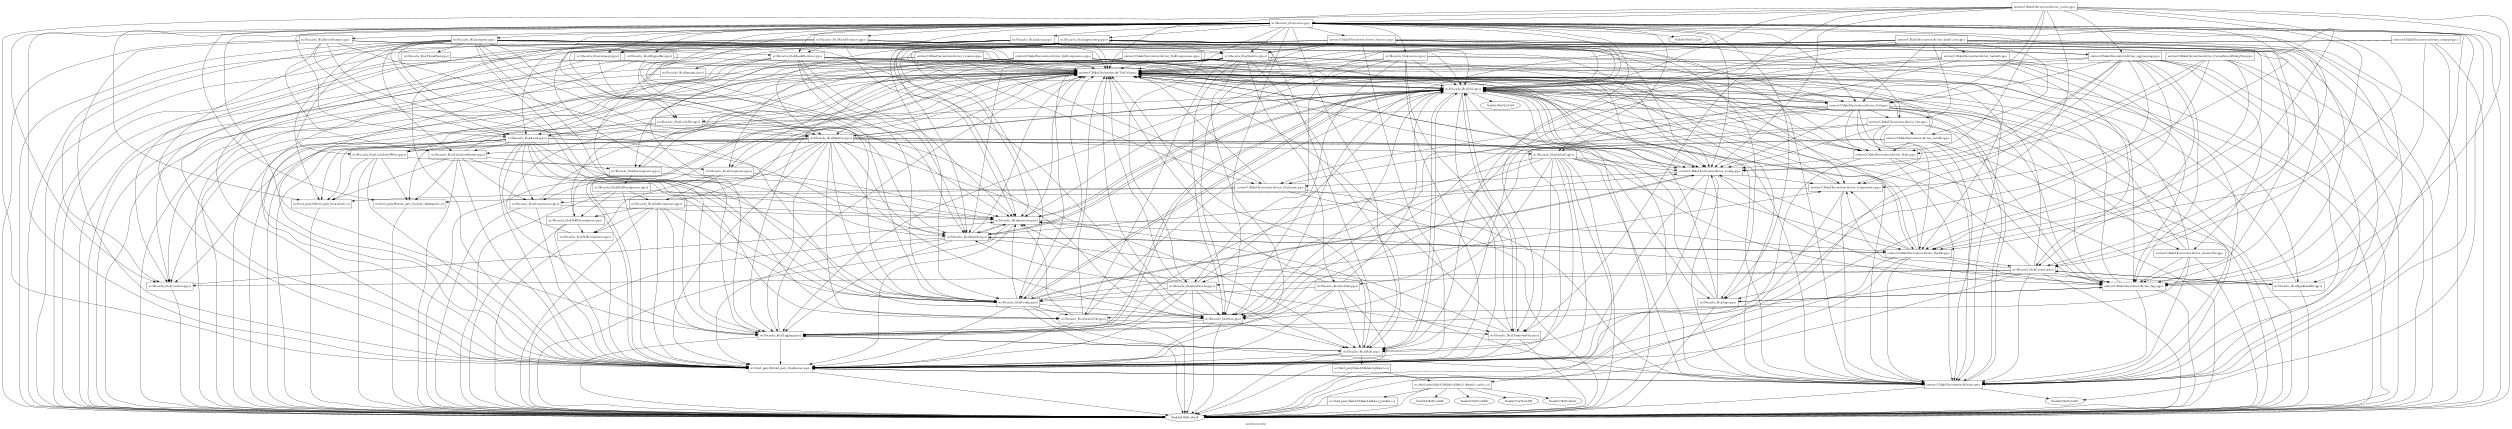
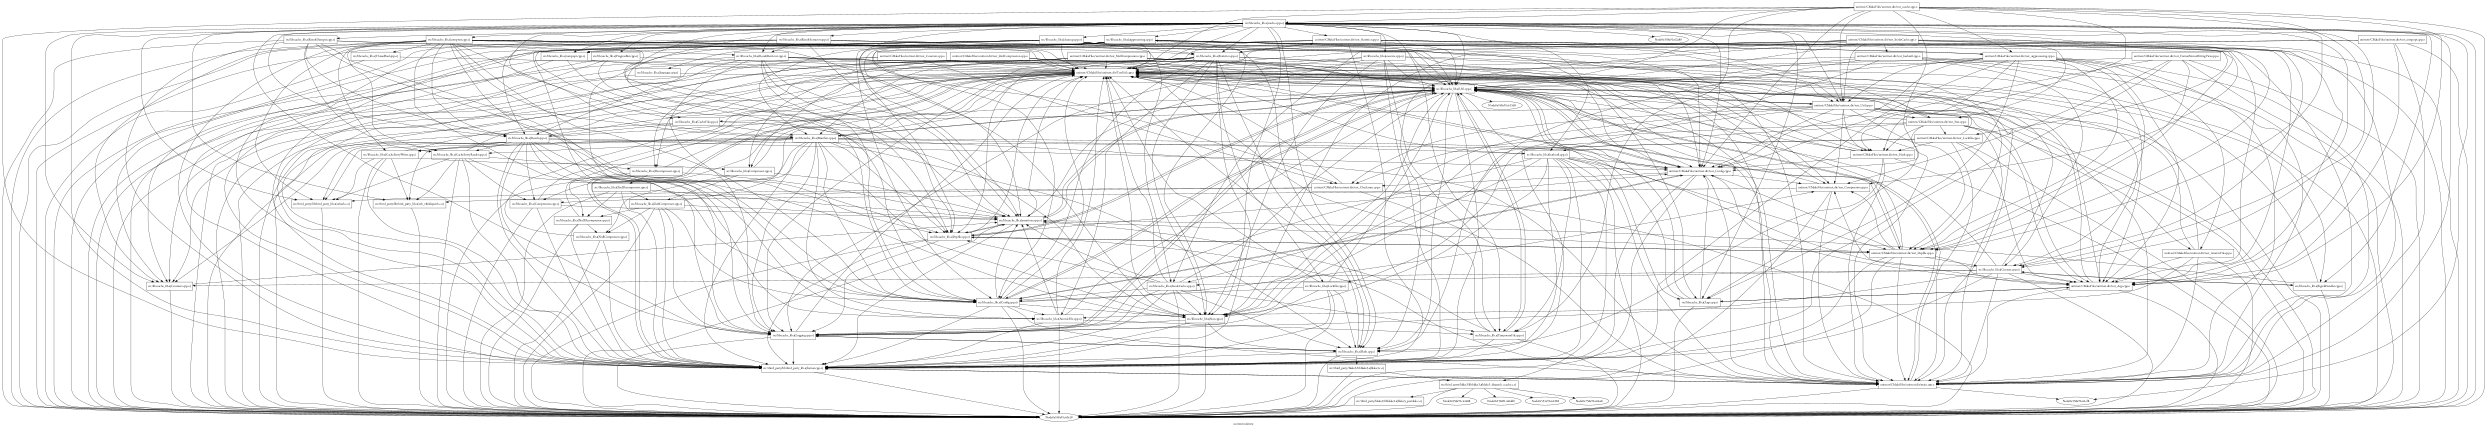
  digraph {
    fontname="EB Garamond"
    label="unittest/unittest"
    node [fontname="EB Garamond" shape=record]
    edge [fontname="EB Garamond"]
    n1 [label="{unittest/CMakeFiles/unittest.dir/TestUtil.cpp.o}"]
    Node0x558a91c60e18 [shape=""]
    n3 [label="{src/libccache_lib.a(Util.cpp.o)}"]
    n4 [label="{src/third_party/libthird_party_lib.a(format.cpp.o)}"]
    n5 [label="{unittest/CMakeFiles/unittest.dir/main.cpp.o}"]
    n6 [label="{unittest/CMakeFiles/unittest.dir/test_Config.cpp.o}"]
    n7 [label="{src/libccache_lib.a(Config.cpp.o)}"]
    n8 [label="{unittest/CMakeFiles/unittest.dir/test_Depfile.cpp.o}"]
    n9 [label="{src/libccache_lib.a(Depfile.cpp.o)}"]
    n10 [label="{src/libccache_lib.a(Hash.cpp.o)}"]
    n11 [label="{src/libccache_lib.a(Stat.cpp.o)}"]
    n12 [label="{unittest/CMakeFiles/unittest.dir/test_Util.cpp.o}"]
    n13 [label="{src/libccache_lib.a(TemporaryFile.cpp.o)}"]
    n14 [label="{src/libccache_lib.a(assertions.cpp.o)}"]
    n15 [label="{src/libccache_lib.a(Manifest.cpp.o)}"]
    n16 [label="{src/libccache_lib.a(Logging.cpp.o)}"]
    Node0x558a91c61568 [shape=""]
    Node0x558a91c61ef8 [shape=""]
    n19 [label="{unittest/CMakeFiles/unittest.dir/test_Args.cpp.o}"]
    n20 [label="{unittest/CMakeFiles/unittest.dir/test_Checksum.cpp.o}"]
    n21 [label="{unittest/CMakeFiles/unittest.dir/test_Compression.cpp.o}"]
    n22 [label="{src/libccache_lib.a(AtomicFile.cpp.o)}"]
    n23 [label="{src/libccache_lib.a(Context.cpp.o)}"]
    n24 [label="{src/third_party/blake3/libblake3.a(blake3.c.o)}"]
    n25 [label="{unittest/CMakeFiles/unittest.dir/test_AtomicFile.cpp.o}"]
    n26 [label="{unittest/CMakeFiles/unittest.dir/test_Hash.cpp.o}"]
    n27 [label="{unittest/CMakeFiles/unittest.dir/test_Stat.cpp.o}"]
    n28 [label="{src/libccache_lib.a(CacheFile.cpp.o)}"]
    n29 [label="{src/third_party/libthird_party_lib.a(xxhash.c.o)}"]
    n30 [label="{src/third_party/libthird_party_lib.a(xxh_x86dispatch.c.o)}"]
    n31 [label="{src/libccache_lib.a(Compression.cpp.o)}"]
    n32 [label="{src/libccache_lib.a(hashutil.cpp.o)}"]
    n33 [label="{src/libccache_lib.a(CacheEntryReader.cpp.o)}"]
    n34 [label="{src/libccache_lib.a(CacheEntryWriter.cpp.o)}"]
    n35 [label="{src/libccache_lib.a(Args.cpp.o)}"]
    n36 [label="{unittest/CMakeFiles/unittest.dir/test_Counters.cpp.o}"]
    n37 [label="{src/libccache_lib.a(Counters.cpp.o)}"]
    n38 [label="{src/libccache_lib.a(InodeCache.cpp.o)}"]
    n39 [label="{src/libccache_lib.a(SignalHandler.cpp.o)}"]
    n40 [label="{unittest/CMakeFiles/unittest.dir/test_FormatNonstdStringView.cpp.o}"]
    n41 [label="{src/third_party/blake3/libblake3.a(blake3_dispatch_ccache.c.o)}"]
    n42 [label="{unittest/CMakeFiles/unittest.dir/test_Lockfile.cpp.o}"]
    n43 [label="{src/libccache_lib.a(Lockfile.cpp.o)}"]
    n44 [label="{unittest/CMakeFiles/unittest.dir/test_NullCompression.cpp.o}"]
    n45 [label="{src/libccache_lib.a(Compressor.cpp.o)}"]
    n46 [label="{src/libccache_lib.a(Decompressor.cpp.o)}"]
    n47 [label="{src/libccache_lib.a(NullCompressor.cpp.o)}"]
    n48 [label="{src/libccache_lib.a(ZstdCompressor.cpp.o)}"]
    n49 [label="{src/libccache_lib.a(NullDecompressor.cpp.o)}"]
    n50 [label="{src/libccache_lib.a(ZstdDecompressor.cpp.o)}"]
    n51 [label="{unittest/CMakeFiles/unittest.dir/test_Statistics.cpp.o}"]
    n52 [label="{src/libccache_lib.a(Statistics.cpp.o)}"]
    n53 [label="{src/libccache_lib.a(Result.cpp.o)}"]
    n54 [label="{unittest/CMakeFiles/unittest.dir/test_ZstdCompression.cpp.o}"]
    n55 [label="{unittest/CMakeFiles/unittest.dir/test_argprocessing.cpp.o}"]
    n56 [label="{src/libccache_lib.a(argprocessing.cpp.o)}"]
    n57 [label="{src/libccache_lib.a(compopt.cpp.o)}"]
    n58 [label="{src/libccache_lib.a(language.cpp.o)}"]
    n59 [label="{unittest/CMakeFiles/unittest.dir/test_ccache.cpp.o}"]
    n60 [label="{src/libccache_lib.a(ccache.cpp.o)}"]
    n61 [label="{src/libccache_lib.a(ProgressBar.cpp.o)}"]
    n62 [label="{src/libccache_lib.a(ResultRetriever.cpp.o)}"]
    n63 [label="{src/libccache_lib.a(ResultDumper.cpp.o)}"]
    n64 [label="{src/libccache_lib.a(ResultExtractor.cpp.o)}"]
    n65 [label="{src/libccache_lib.a(cleanup.cpp.o)}"]
    n66 [label="{src/libccache_lib.a(compress.cpp.o)}"]
    n67 [label="{src/libccache_lib.a(execute.cpp.o)}"]
    Node0x558a91c62a80 [shape=""]
    n69 [label="{src/libccache_lib.a(ThreadPool.cpp.o)}"]
    n70 [label="{unittest/CMakeFiles/unittest.dir/test_compopt.cpp.o}"]
    n71 [label="{unittest/CMakeFiles/unittest.dir/test_hashutil.cpp.o}"]
    Node0x558a91c61688 [shape=""]
    Node0x558a91c60dd0 [shape=""]
    n74 [label=Node0x551a91c61208 shape=""]
    n75 [label="{src/third_party/blake3/libblake3.a(blake3_portable.c.o)}"]
    n76 [label=Node0x758a91c60ea8 shape=""]
    n77 [label="{unittest/CMakeFiles/unittest.dir/test_InodeCache.cpp.o}"]
    n1 -> Node0x558a91c60e18
    n1 -> n3
    n1 -> n4
    n3 -> n1
    n3 -> Node0x558a91c60e18
    n3 -> n4
    n3 -> n5
    n3 -> n6
    n3 -> n7
    n3 -> n8
    n3 -> n9
    n3 -> n10
    n3 -> n11
    n3 -> n12
    n3 -> n13
    n3 -> n14
    n3 -> n15
    n3 -> n16
    n3 -> Node0x558a91c61568
    n4 -> n1
    n4 -> Node0x558a91c60e18
    n4 -> n5
    n5 -> n1
    n5 -> Node0x558a91c60e18
    n5 -> n3
    n5 -> n4
    n5 -> Node0x558a91c61ef8
    n6 -> n1
    n6 -> Node0x558a91c60e18
    n6 -> n3
    n6 -> n4
    n6 -> n5
    n6 -> n7
    n6 -> n19
    n6 -> n20
    n6 -> n21
    n7 -> n1
    n7 -> Node0x558a91c60e18
    n7 -> n3
    n7 -> n4
    n7 -> n5
    n7 -> n6
    n7 -> n11
    n7 -> n14
    n7 -> n21
    n7 -> n22
    n8 -> n1
    n8 -> Node0x558a91c60e18
    n8 -> n3
    n8 -> n4
    n8 -> n5
    n8 -> n6
    n8 -> n9
    n8 -> n19
    n8 -> n21
    n8 -> n23
    n9 -> n1
    n9 -> Node0x558a91c60e18
    n9 -> n3
    n9 -> n4
    n9 -> n5
    n9 -> n6
    n9 -> n8
    n9 -> n14
    n9 -> n16
    n10 -> n1
    n10 -> Node0x558a91c60e18
-   n10 -> n3
    n10 -> n4
    n10 -> n16
    n10 -> n24
    n11 -> n1
    n11 -> Node0x558a91c60e18
    n11 -> n4
    n11 -> n10
    n11 -> n16
    n12 -> n1
    n12 -> Node0x558a91c60e18
    n12 -> n3
    n12 -> n4
    n12 -> n5
    n12 -> n6
    n12 -> n8
    n12 -> n11
    n12 -> n19
    n12 -> n20
    n12 -> n21
    n12 -> n25
    n12 -> n26
    n12 -> n27
    n12 -> n28
    n13 -> n1
    n13 -> Node0x558a91c60e18
    n13 -> n3
    n13 -> n4
    n13 -> n14
    n14 -> n1
    n14 -> Node0x558a91c60e18
    n14 -> n3
    n14 -> n4
    n14 -> n8
    n14 -> n9
    n15 -> n1
    n15 -> Node0x558a91c60e18
    n15 -> n3
    n15 -> n4
    n15 -> n5
    n15 -> n6
    n15 -> n7
    n15 -> n9
    n15 -> n10
    n15 -> n11
    n15 -> n16
    n15 -> n22
    n15 -> n29
    n15 -> n30
    n15 -> n31
    n15 -> n32
    n15 -> n33
    n15 -> n34
    n16 -> n1
    n16 -> Node0x558a91c60e18
    n16 -> n3
    n16 -> n4
    n16 -> n10
    n19 -> n1
    n19 -> Node0x558a91c60e18
    n19 -> n3
    n19 -> n5
    n19 -> n35
    n20 -> n1
    n20 -> Node0x558a91c60e18
    n20 -> n5
    n20 -> n29
    n20 -> n30
    n21 -> n1
    n21 -> Node0x558a91c60e18
    n21 -> n5
    n21 -> n31
    n22 -> n1
    n22 -> Node0x558a91c60e18
    n22 -> n3
    n22 -> n4
    n22 -> n13
    n22 -> n14
    n23 -> n1
    n23 -> Node0x558a91c60e18
    n23 -> n3
    n23 -> n4
    n23 -> n5
    n23 -> n16
    n23 -> n19
    n23 -> n21
    n23 -> n37
    n23 -> n38
    n23 -> n39
    n24 -> Node0x558a91c60e18
    n24 -> n41
    n25 -> n1
    n25 -> Node0x558a91c60e18
    n25 -> n3
    n25 -> n5
    n25 -> n19
    n25 -> n22
    n26 -> n1
    n26 -> Node0x558a91c60e18
    n26 -> n3
    n26 -> n5
    n26 -> n6
    n26 -> n10
    n27 -> n1
    n27 -> Node0x558a91c60e18
    n27 -> n3
    n27 -> n5
    n27 -> n6
    n27 -> n11
    n27 -> n19
    n27 -> n20
    n27 -> n26
    n27 -> n42
    n28 -> n1
    n28 -> Node0x558a91c60e18
    n28 -> n11
    n28 -> n15
    n28 -> n53
    n29 -> Node0x558a91c60e18
    n30 -> Node0x558a91c60e18
    n31 -> n1
    n31 -> Node0x558a91c60e18
    n31 -> n4
    n31 -> n14
    n32 -> n1
    n32 -> Node0x558a91c60e18
    n32 -> n3
    n32 -> n4
    n32 -> n5
    n32 -> n6
    n32 -> n10
    n32 -> n11
    n32 -> n13
    n32 -> n16
    n32 -> n19
    n32 -> n35
    n32 -> n38
    n32 -> n41
    n33 -> n1
    n33 -> Node0x558a91c60e18
    n33 -> n4
    n33 -> n7
    n33 -> n29
    n33 -> n30
    n33 -> n31
    n33 -> n46
    n34 -> n1
    n34 -> Node0x558a91c60e18
    n34 -> n4
    n34 -> n29
    n34 -> n30
    n34 -> n45
    n35 -> n1
    n35 -> Node0x558a91c60e18
    n35 -> n3
    n35 -> n6
    n35 -> n19
    n36 -> n1
    n36 -> Node0x558a91c60e18
    n36 -> n5
    n36 -> n19
    n36 -> n20
    n36 -> n37
    n37 -> Node0x558a91c60e18
    n37 -> n14
    n38 -> n1
    n38 -> Node0x558a91c60e18
    n38 -> n3
    n38 -> n4
    n38 -> n7
    n38 -> n9
    n38 -> n10
    n38 -> n11
    n38 -> n13
    n38 -> n14
    n38 -> n16
    n39 -> n1
    n39 -> Node0x558a91c60e18
    n39 -> n14
    n39 -> n23
    n40 -> n1
    n40 -> Node0x558a91c60e18
    n40 -> n4
    n40 -> n5
    n40 -> n6
    n40 -> n8
    n40 -> n21
    n41 -> Node0x558a91c60e18
    n41 -> Node0x558a91c61688
    n41 -> Node0x558a91c60dd0
    n41 -> n74
    n41 -> n75
    n41 -> n76
    n42 -> n1
    n42 -> Node0x558a91c60e18
    n42 -> n5
    n42 -> n11
    n42 -> n19
    n42 -> n26
    n42 -> n43
    n43 -> n1
    n43 -> Node0x558a91c60e18
    n43 -> n3
    n43 -> n4
    n43 -> n7
    n43 -> n10
    n43 -> n16
    n44 -> n1
    n44 -> Node0x558a91c60e18
    n44 -> n5
    n44 -> n21
    n44 -> n26
    n44 -> n45
    n44 -> n46
    n45 -> n1
    n45 -> n14
    n45 -> n47
    n45 -> n48
    n46 -> n1
    n46 -> n14
    n46 -> n49
    n46 -> n50
    n47 -> n1
    n47 -> Node0x558a91c60e18
    n47 -> n4
    n48 -> n1
    n48 -> Node0x558a91c60e18
    n48 -> n4
    n48 -> n7
    n48 -> n14
    n48 -> n16
    n48 -> n47
    n48 -> n49
    n49 -> n1
    n49 -> Node0x558a91c60e18
    n49 -> n4
    n49 -> n47
    n50 -> n1
    n50 -> Node0x558a91c60e18
    n50 -> n4
    n50 -> n14
    n50 -> n48
    n50 -> n49
    n51 -> n1
    n51 -> Node0x558a91c60e18
    n51 -> n3
    n51 -> n4
    n51 -> n5
    n51 -> n19
    n51 -> n20
    n51 -> n27
    n51 -> n37
    n51 -> n52
    n52 -> n1
    n52 -> Node0x558a91c60e18
    n52 -> n3
    n52 -> n4
    n52 -> n6
    n52 -> n7
    n52 -> n8
    n52 -> n9
    n52 -> n10
    n52 -> n11
    n52 -> n15
    n52 -> n16
    n52 -> n22
    n52 -> n37
    n52 -> n43
    n52 -> n51
    n53 -> n1
    n53 -> Node0x558a91c60e18
    n53 -> n3
    n53 -> n4
    n53 -> n6
    n53 -> n7
    n53 -> n8
    n53 -> n9
    n53 -> n11
    n53 -> n16
    n53 -> n22
    n53 -> n29
    n53 -> n31
    n53 -> n33
    n53 -> n34
    n53 -> n37
    n54 -> n1
    n54 -> Node0x558a91c60e18
    n54 -> n5
    n54 -> n21
    n54 -> n26
    n54 -> n45
    n54 -> n46
    n55 -> n1
    n55 -> Node0x558a91c60e18
    n55 -> n3
    n55 -> n4
    n55 -> n5
    n55 -> n6
    n55 -> n8
    n55 -> n12
    n55 -> n19
    n55 -> n23
    n55 -> n25
    n55 -> n26
    n55 -> n35
    n55 -> n56
    n56 -> n1
    n56 -> Node0x558a91c60e18
    n56 -> n4
    n56 -> n5
    n56 -> n8
    n56 -> n9
    n56 -> n11
    n56 -> n14
    n56 -> n15
    n56 -> n16
    n56 -> n19
    n56 -> n35
    n56 -> n55
    n56 -> n57
    n56 -> n58
    n57 -> n1
    n57 -> Node0x558a91c60e18
    n57 -> n4
    n57 -> n9
    n58 -> Node0x558a91c60e18
    n58 -> n3
    n59 -> n1
    n59 -> Node0x558a91c60e18
    n59 -> n3
    n59 -> n4
    n59 -> n6
    n59 -> n8
    n59 -> n12
    n59 -> n13
    n59 -> n19
    n59 -> n23
    n59 -> n26
    n59 -> n35
    n59 -> n55
    n59 -> n60
    n60 -> n1
    n60 -> Node0x558a91c60e18
    n60 -> n3
    n60 -> n4
    n60 -> n5
    n60 -> n6
    n60 -> n7
    n60 -> n8
    n60 -> n9
    n60 -> n10
    n60 -> n11
    n60 -> n12
    n60 -> n13
    n60 -> n14
    n60 -> n15
    n60 -> n16
    n60 -> Node0x558a91c61ef8
    n60 -> n19
    n60 -> n21
    n60 -> n23
    n60 -> n29
    n60 -> n30
    n60 -> n32
    n60 -> n35
    n60 -> n37
    n60 -> n39
    n60 -> n51
    n60 -> n52
    n60 -> n53
    n60 -> n56
    n60 -> n57
    n60 -> n61
    n60 -> n62
    n60 -> n63
    n60 -> n64
    n60 -> n65
    n60 -> n66
    n60 -> n67
    n60 -> Node0x558a91c62a80
    n61 -> n1
    n61 -> Node0x558a91c60e18
    n61 -> n4
    n61 -> n7
    n62 -> n1
    n62 -> Node0x558a91c60e18
    n62 -> n3
    n62 -> n4
    n62 -> n5
    n62 -> n6
    n62 -> n7
    n62 -> n9
    n62 -> n14
    n62 -> n16
    n62 -> n53
    n63 -> n1
    n63 -> Node0x558a91c60e18
    n63 -> n4
    n63 -> n7
    n63 -> n9
    n63 -> n33
    n63 -> n53
    n63 -> n62
    n64 -> n1
    n64 -> Node0x558a91c60e18
    n64 -> n3
    n64 -> n4
    n64 -> n6
    n64 -> n14
    n64 -> n53
    n64 -> n62
    n65 -> n1
    n65 -> Node0x558a91c60e18
    n65 -> n3
    n65 -> n4
    n65 -> n7
    n65 -> n10
    n65 -> n12
    n65 -> n16
    n65 -> n28
    n65 -> n37
    n65 -> n38
    n65 -> n52
    n66 -> n1
    n66 -> Node0x558a91c60e18
    n66 -> n3
    n66 -> n4
    n66 -> n6
    n66 -> n7
    n66 -> n11
    n66 -> n12
    n66 -> n14
    n66 -> n15
    n66 -> n16
    n66 -> n22
    n66 -> n28
    n66 -> n29
    n66 -> n33
    n66 -> n34
    n66 -> n37
    n66 -> n52
    n66 -> n53
    n66 -> n69
    n67 -> n1
    n67 -> Node0x558a91c60e18
    n67 -> n3
    n67 -> n4
    n67 -> n11
    n67 -> n13
    n67 -> n14
    n67 -> n16
    n67 -> n39
    n69 -> n1
    n69 -> Node0x558a91c60e18
    n70 -> n1
    n70 -> Node0x558a91c60e18
    n70 -> n5
    n70 -> n19
    n70 -> n57
    n71 -> n1
    n71 -> Node0x558a91c60e18
    n71 -> n3
    n71 -> n5
    n71 -> n10
    n71 -> n19
    n71 -> n23
    n71 -> n32
    n75 -> Node0x558a91c60e18
    n77 -> n1
    n77 -> Node0x558a91c60e18
    n77 -> n3
    n77 -> n5
    n77 -> n7
    n77 -> n10
    n77 -> n11
    n77 -> n12
    n77 -> n19
    n77 -> n23
    n77 -> n27
    n77 -> n38
    n77 -> n42
    n77 -> n71
  }
